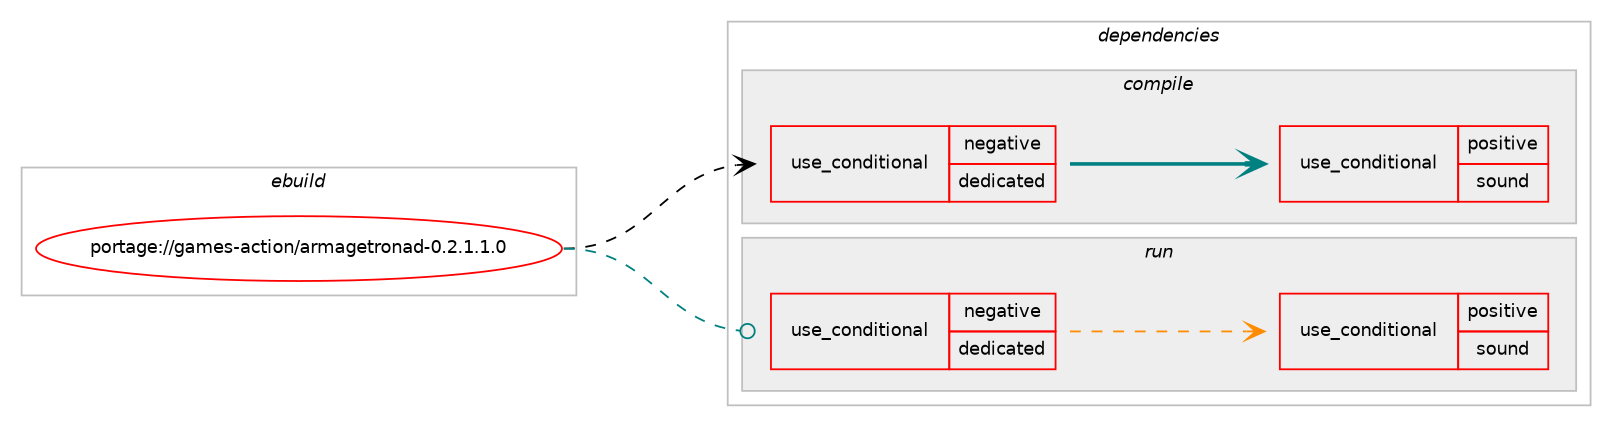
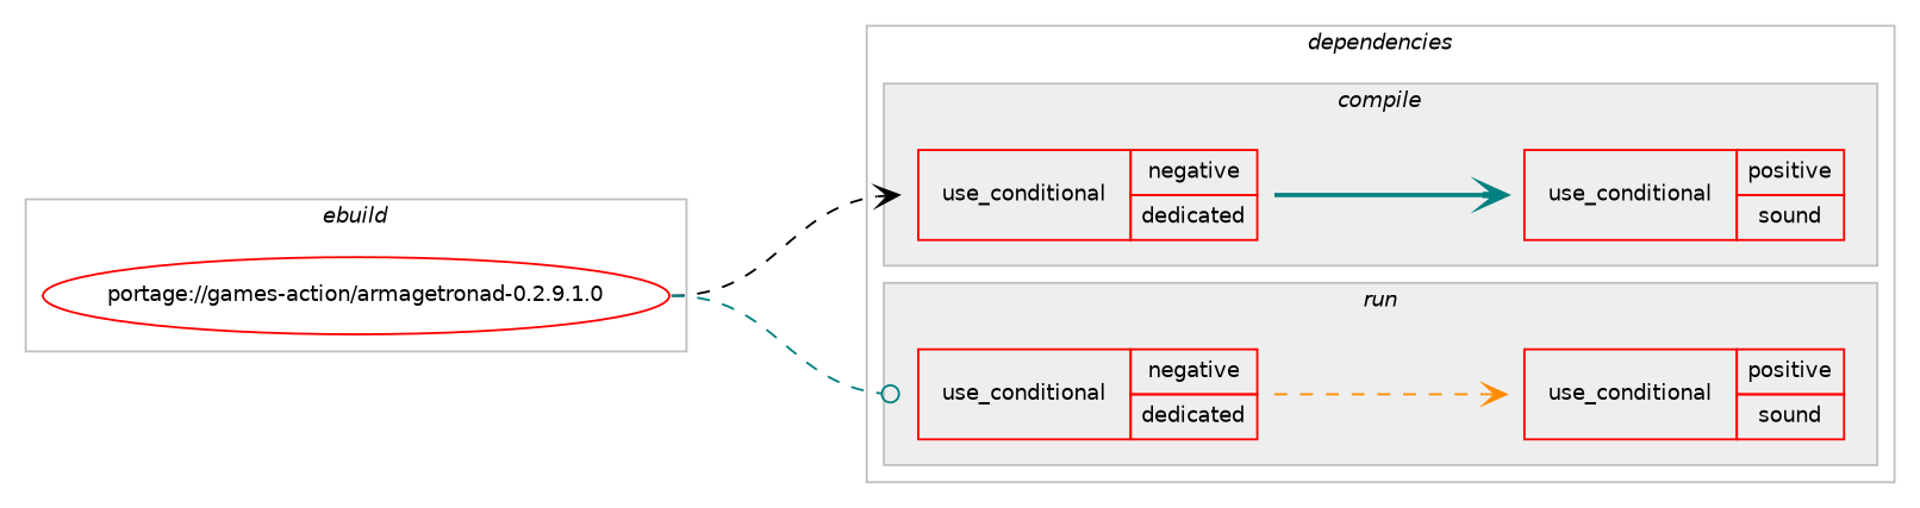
  digraph {
    compound=true
    concentrate=true
    fontname=Helvetica
    fontsize=10
    newrank=true
    rankdir=LR
    ranksep=1.5
    node [color=red fontname=Helvetica fontsize=10 shape=none]
    edge [arrowhead=vee headport=w style=dashed tailport=e weight=20 color=teal]
-   n1 [label="portage://games-action/armagetronad-0.2.1.1.0" width=4 shape=""]
+   n1 [label="portage://games-action/armagetronad-0.2.9.1.0" width=4 shape=""]
    n2 [label=<<TABLE BORDER="0" CELLBORDER="1" CELLSPACING="0" CELLPADDING="4"><TR><TD ROWSPAN="3" CELLPADDING="10">use_conditional</TD></TR><TR><TD>positive</TD></TR><TR><TD>sound</TD></TR></TABLE>>]
    n3 [label=<<TABLE BORDER="0" CELLBORDER="1" CELLSPACING="0" CELLPADDING="4"><TR><TD ROWSPAN="3" CELLPADDING="10">use_conditional</TD></TR><TR><TD>negative</TD></TR><TR><TD>dedicated</TD></TR></TABLE>>]
    n4 [label=<<TABLE BORDER="0" CELLBORDER="1" CELLSPACING="0" CELLPADDING="4"><TR><TD ROWSPAN="3" CELLPADDING="10">use_conditional</TD></TR><TR><TD>positive</TD></TR><TR><TD>sound</TD></TR></TABLE>>]
    n5 [label=<<TABLE BORDER="0" CELLBORDER="1" CELLSPACING="0" CELLPADDING="4"><TR><TD ROWSPAN="3" CELLPADDING="10">use_conditional</TD></TR><TR><TD>negative</TD></TR><TR><TD>dedicated</TD></TR></TABLE>>]
    subgraph cluster_1 {
      color=gray
      label=<<i>ebuild</i>>
      rank=same
      n1
    }
    subgraph cluster_2 {
      color=gray
      label=<<i>dependencies</i>>
      subgraph cluster_3 {
        color=gray
        fillcolor="#eeeeee"
        label=<<i>compile</i>>
        style=filled
        subgraph sub_4 {
          color=gray
          fillcolor="#eeeeee"
          label=<<i>compile</i>>
          style=filled
          n3
          subgraph sub_5 {
            color=gray
            fillcolor="#eeeeee"
            label=<<i>compile</i>>
            style=filled
            n2
          }
        }
      }
      subgraph cluster_6 {
        color=gray
        fillcolor="#eeeeee"
        label=<<i>compile and run</i>>
        style=filled
      }
      subgraph cluster_7 {
        color=gray
        fillcolor="#eeeeee"
        label=<<i>run</i>>
        style=filled
        subgraph sub_8 {
          color=gray
          fillcolor="#eeeeee"
          label=<<i>run</i>>
          style=filled
          n5
          subgraph sub_9 {
            color=gray
            fillcolor="#eeeeee"
            label=<<i>run</i>>
            style=filled
            n4
          }
        }
      }
    }
    subgraph cluster_10 {
      color=gray
      label=<<i>candidates</i>>
      rank=same
    }
    n1 -> n3 [color=black]
    n1 -> n5 [arrowhead=odot]
    n3 -> n2 [style=bold]
    n5 -> n4 [color=darkorange]
  }
